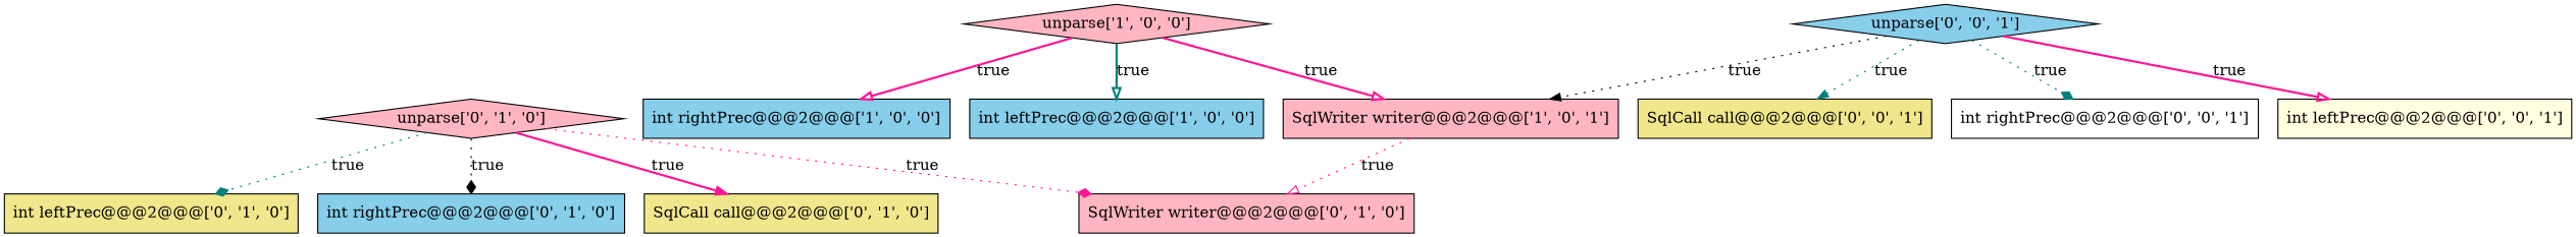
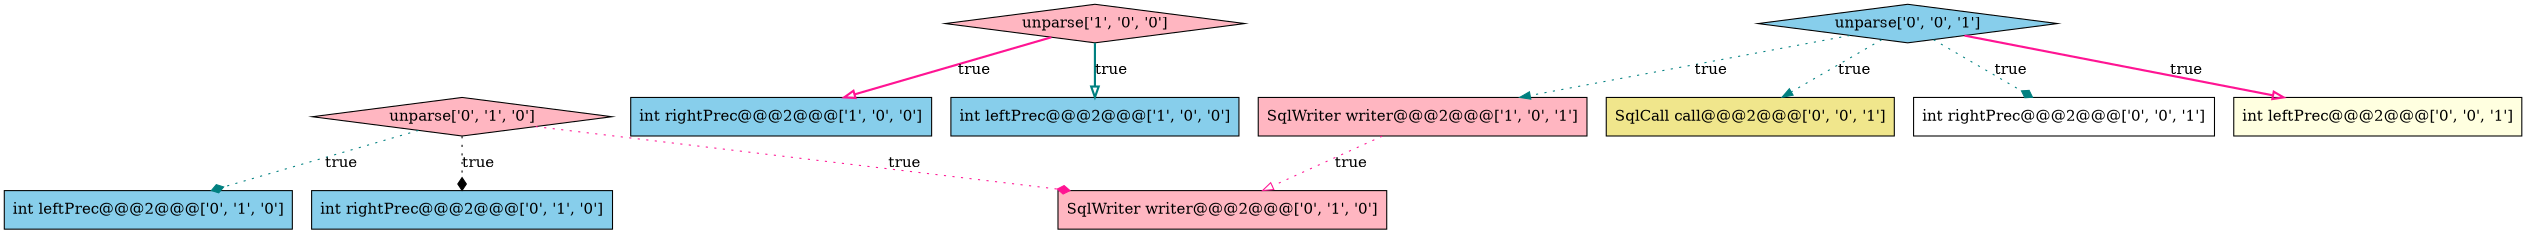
  digraph {
    node [fillcolor=lightpink shape=box style=filled]
    edge [arrowhead=onormal color=deeppink style=dotted]
    n1 [label="SqlWriter writer@@@2@@@['1', '0', '1']"]
    n2 [label="SqlWriter writer@@@2@@@['0', '1', '0']"]
    n3 [fillcolor=khaki label="SqlCall call@@@2@@@['0', '0', '1']"]
    n4 [fillcolor=skyblue label="int rightPrec@@@2@@@['1', '0', '0']"]
    n5 [label="unparse['1', '0', '0']" shape=diamond]
    n6 [fillcolor=skyblue label="int leftPrec@@@2@@@['1', '0', '0']"]
    n7 [label="unparse['0', '1', '0']" shape=diamond]
    n8 [fillcolor=skyblue label="int rightPrec@@@2@@@['0', '1', '0']"]
-   n9 [fillcolor=khaki label="SqlCall call@@@2@@@['0', '1', '0']"]
-   n10 [fillcolor=khaki label="int leftPrec@@@2@@@['0', '1', '0']"]
+   n10 [fillcolor=skyblue label="int leftPrec@@@2@@@['0', '1', '0']"]
    n11 [fillcolor=white label="int rightPrec@@@2@@@['0', '0', '1']"]
    n12 [fillcolor=lightyellow label="int leftPrec@@@2@@@['0', '0', '1']"]
    n13 [fillcolor=skyblue label="unparse['0', '0', '1']" shape=diamond]
    n1 -> n2 [label=true]
-   n5 -> n1 [label=true style=bold]
    n5 -> n4 [label=true style=bold]
    n5 -> n6 [color=teal label=true style=bold]
    n7 -> n2 [arrowhead=diamond label=true]
    n7 -> n8 [arrowhead=diamond color=black label=true]
-   n7 -> n9 [arrowhead=normal label=true style=bold]
    n7 -> n10 [arrowhead=diamond color=teal label=true]
-   n13 -> n1 [arrowhead=normal color=black label=true]
+   n13 -> n1 [arrowhead=normal color=teal label=true]
    n13 -> n3 [arrowhead=normal color=teal label=true]
    n13 -> n11 [arrowhead=diamond color=teal label=true]
    n13 -> n12 [label=true style=bold]
  }
